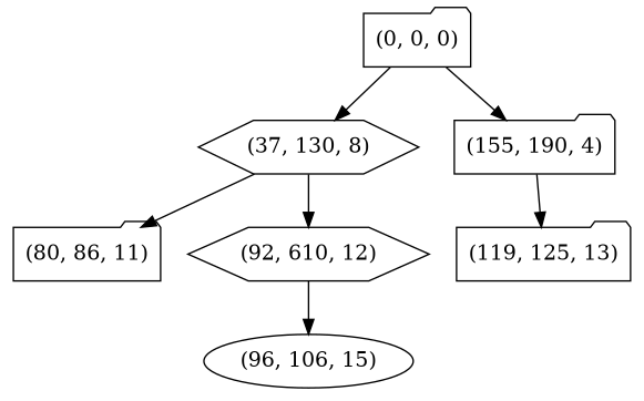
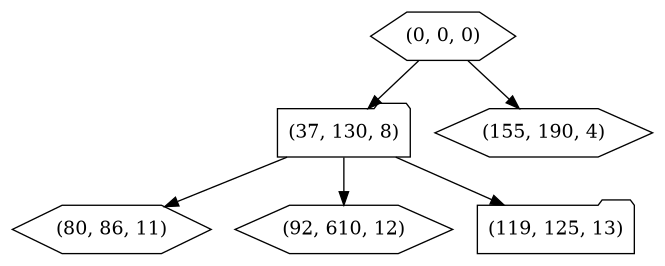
  digraph {
    node [shape=folder]
-   "(37, 130, 8)" [shape=hexagon]
-   "(0, 0, 0)"
-   "(155, 190, 4)"
-   "(80, 86, 11)"
+   "(37, 130, 8)"
+   "(0, 0, 0)" [shape=hexagon]
+   "(155, 190, 4)" [shape=hexagon]
+   "(80, 86, 11)" [shape=hexagon]
    n5 [label="(92, 610, 12)" shape=hexagon]
    "(119, 125, 13)"
-   "(96, 106, 15)" [shape=ellipse]
    "(37, 130, 8)" -> "(80, 86, 11)"
    "(37, 130, 8)" -> n5
-   "(155, 190, 4)" -> "(119, 125, 13)"
+   "(37, 130, 8)" -> "(119, 125, 13)"
    "(0, 0, 0)" -> "(37, 130, 8)"
    "(0, 0, 0)" -> "(155, 190, 4)"
-   n5 -> "(96, 106, 15)"
  }
